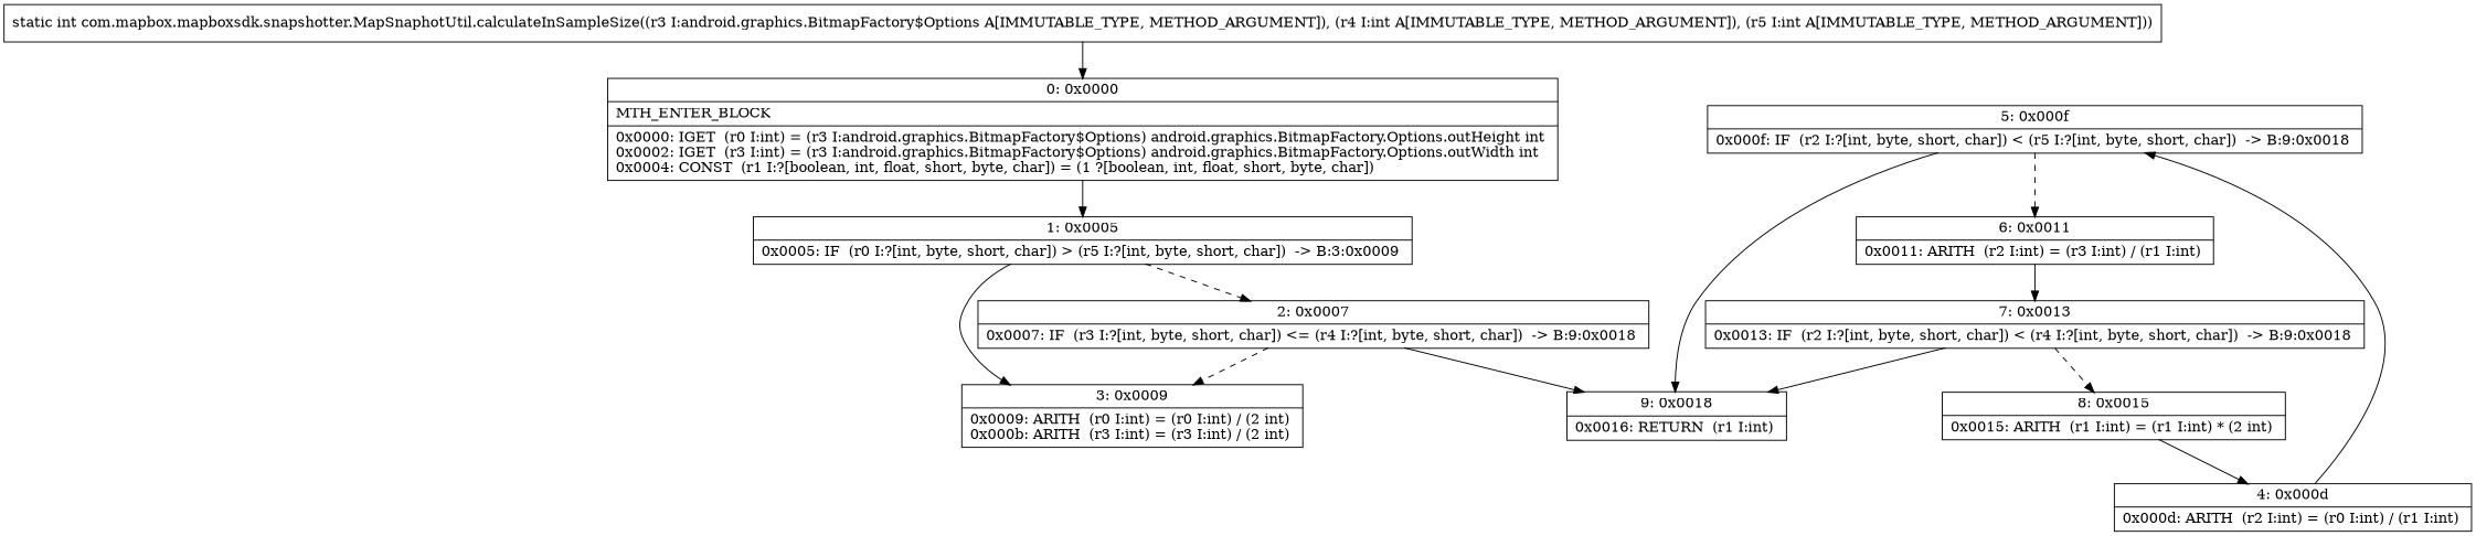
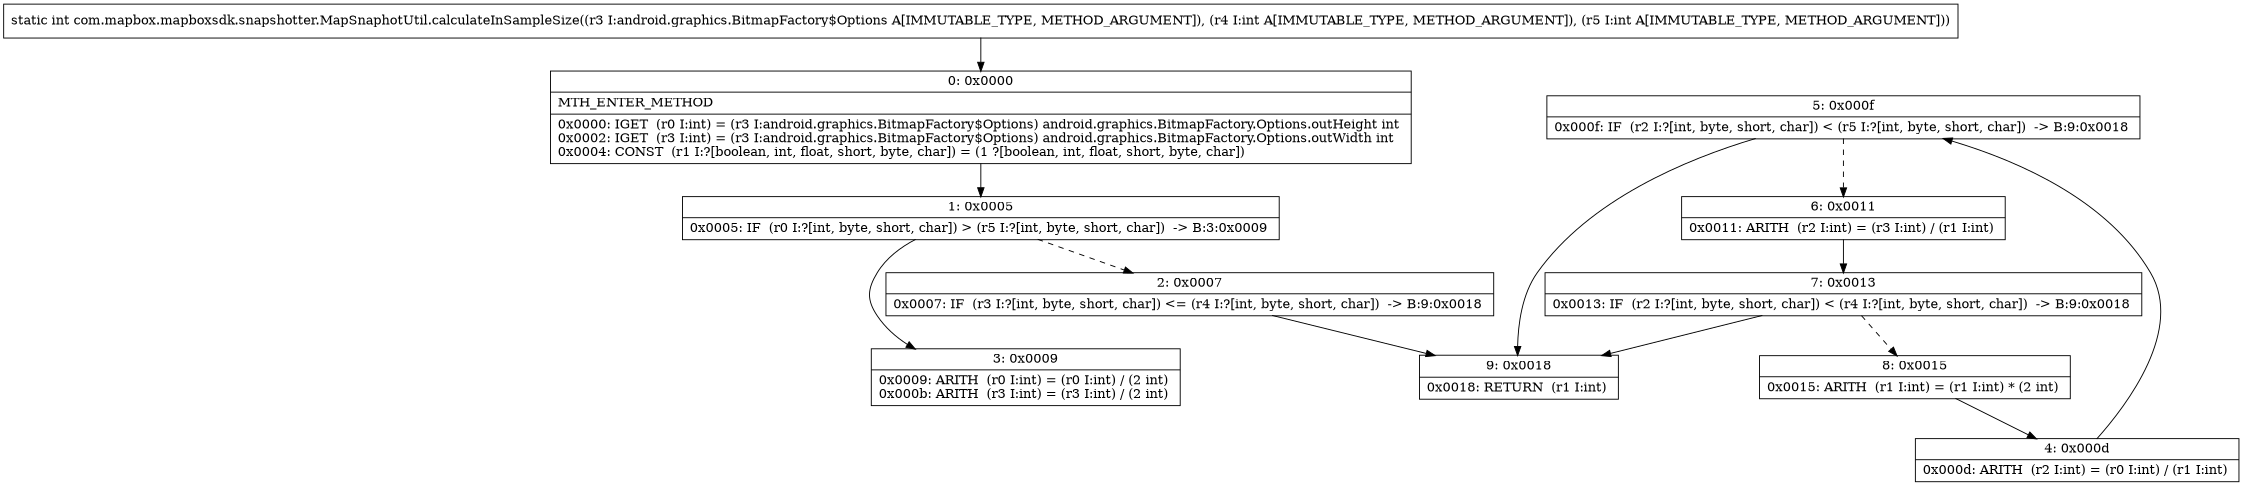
  digraph {
    node [shape=record]
-   n1 [label="{0\:\ 0x0000|MTH_ENTER_BLOCK\l|0x0000: IGET  (r0 I:int) = (r3 I:android.graphics.BitmapFactory$Options) android.graphics.BitmapFactory.Options.outHeight int \l0x0002: IGET  (r3 I:int) = (r3 I:android.graphics.BitmapFactory$Options) android.graphics.BitmapFactory.Options.outWidth int \l0x0004: CONST  (r1 I:?[boolean, int, float, short, byte, char]) = (1 ?[boolean, int, float, short, byte, char]) \l}"]
+   n1 [label="{0\:\ 0x0000|MTH_ENTER_METHOD\l|0x0000: IGET  (r0 I:int) = (r3 I:android.graphics.BitmapFactory$Options) android.graphics.BitmapFactory.Options.outHeight int \l0x0002: IGET  (r3 I:int) = (r3 I:android.graphics.BitmapFactory$Options) android.graphics.BitmapFactory.Options.outWidth int \l0x0004: CONST  (r1 I:?[boolean, int, float, short, byte, char]) = (1 ?[boolean, int, float, short, byte, char]) \l}"]
    n2 [label="{1\:\ 0x0005|0x0005: IF  (r0 I:?[int, byte, short, char]) \> (r5 I:?[int, byte, short, char])  \-\> B:3:0x0009 \l}"]
    n3 [label="{2\:\ 0x0007|0x0007: IF  (r3 I:?[int, byte, short, char]) \<= (r4 I:?[int, byte, short, char])  \-\> B:9:0x0018 \l}"]
    n4 [label="{3\:\ 0x0009|0x0009: ARITH  (r0 I:int) = (r0 I:int) \/ (2 int) \l0x000b: ARITH  (r3 I:int) = (r3 I:int) \/ (2 int) \l}"]
-   n5 [label="{9\:\ 0x0018|0x0016: RETURN  (r1 I:int) \l}"]
+   n5 [label="{9\:\ 0x0018|0x0018: RETURN  (r1 I:int) \l}"]
    n6 [label="{4\:\ 0x000d|0x000d: ARITH  (r2 I:int) = (r0 I:int) \/ (r1 I:int) \l}"]
    n7 [label="{5\:\ 0x000f|0x000f: IF  (r2 I:?[int, byte, short, char]) \< (r5 I:?[int, byte, short, char])  \-\> B:9:0x0018 \l}"]
    n8 [label="{6\:\ 0x0011|0x0011: ARITH  (r2 I:int) = (r3 I:int) \/ (r1 I:int) \l}"]
    n9 [label="{7\:\ 0x0013|0x0013: IF  (r2 I:?[int, byte, short, char]) \< (r4 I:?[int, byte, short, char])  \-\> B:9:0x0018 \l}"]
    n10 [label="{8\:\ 0x0015|0x0015: ARITH  (r1 I:int) = (r1 I:int) * (2 int) \l}"]
    n11 [label="{static int com.mapbox.mapboxsdk.snapshotter.MapSnaphotUtil.calculateInSampleSize((r3 I:android.graphics.BitmapFactory$Options A[IMMUTABLE_TYPE, METHOD_ARGUMENT]), (r4 I:int A[IMMUTABLE_TYPE, METHOD_ARGUMENT]), (r5 I:int A[IMMUTABLE_TYPE, METHOD_ARGUMENT])) }"]
    n1 -> n2
    n2 -> n3 [style=dashed]
    n2 -> n4
-   n3 -> n4 [style=dashed]
    n3 -> n5
    n6 -> n7
    n7 -> n5
    n7 -> n8 [style=dashed]
    n8 -> n9
    n9 -> n5
    n9 -> n10 [style=dashed]
    n10 -> n6
    n11 -> n1
  }
